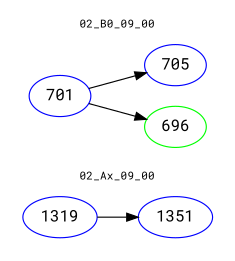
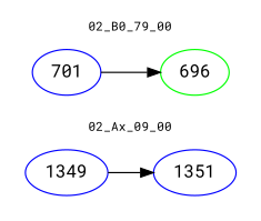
  digraph {
    fontname="Roboto Mono"
    rankdir=LR
    node [color=blue fontname="Roboto Mono"]
    edge [color=black fontname="Roboto Mono"]
-   n1 [label=1319]
+   n1 [label=1349]
    n2 [label=1351]
    n3 [label=701]
    n4 [color=green label=696]
-   n5 [label=705]
    subgraph cluster_1 {
      color=white
      fontsize=10
      label="02_Ax_09_00"
      n1
      n2
    }
    subgraph cluster_2 {
      color=white
      fontsize=10
-     label="02_B0_09_00"
+     label="02_B0_79_00"
      n3
      n4
-     n5
    }
    n1 -> n2
    n3 -> n4
-   n3 -> n5
  }
